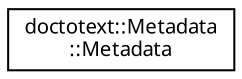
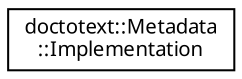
  digraph {
    rankdir=LR
    fontname="Noto Sans"
-   n1 [color=black fillcolor=white fontname="Noto Sans" fontsize=10 height=0.2 label="doctotext::Metadata\l::Metadata" shape=record style=filled width=0.4]
+   n1 [color=black fillcolor=white fontname="Noto Sans" fontsize=10 height=0.2 label="doctotext::Metadata\l::Implementation" shape=record style=filled width=0.4]
  }
